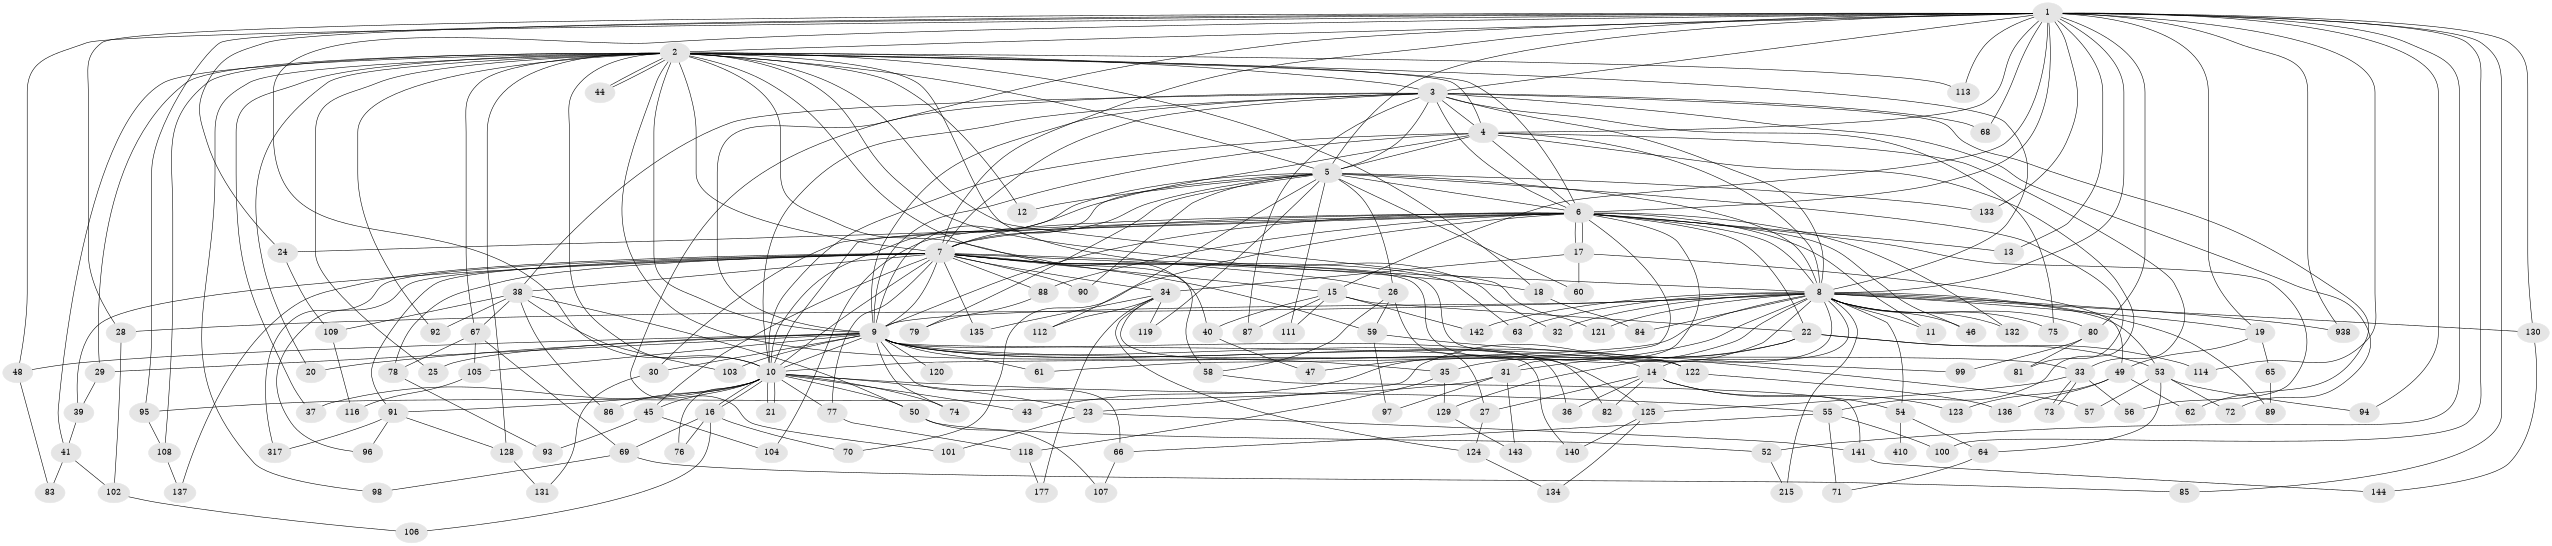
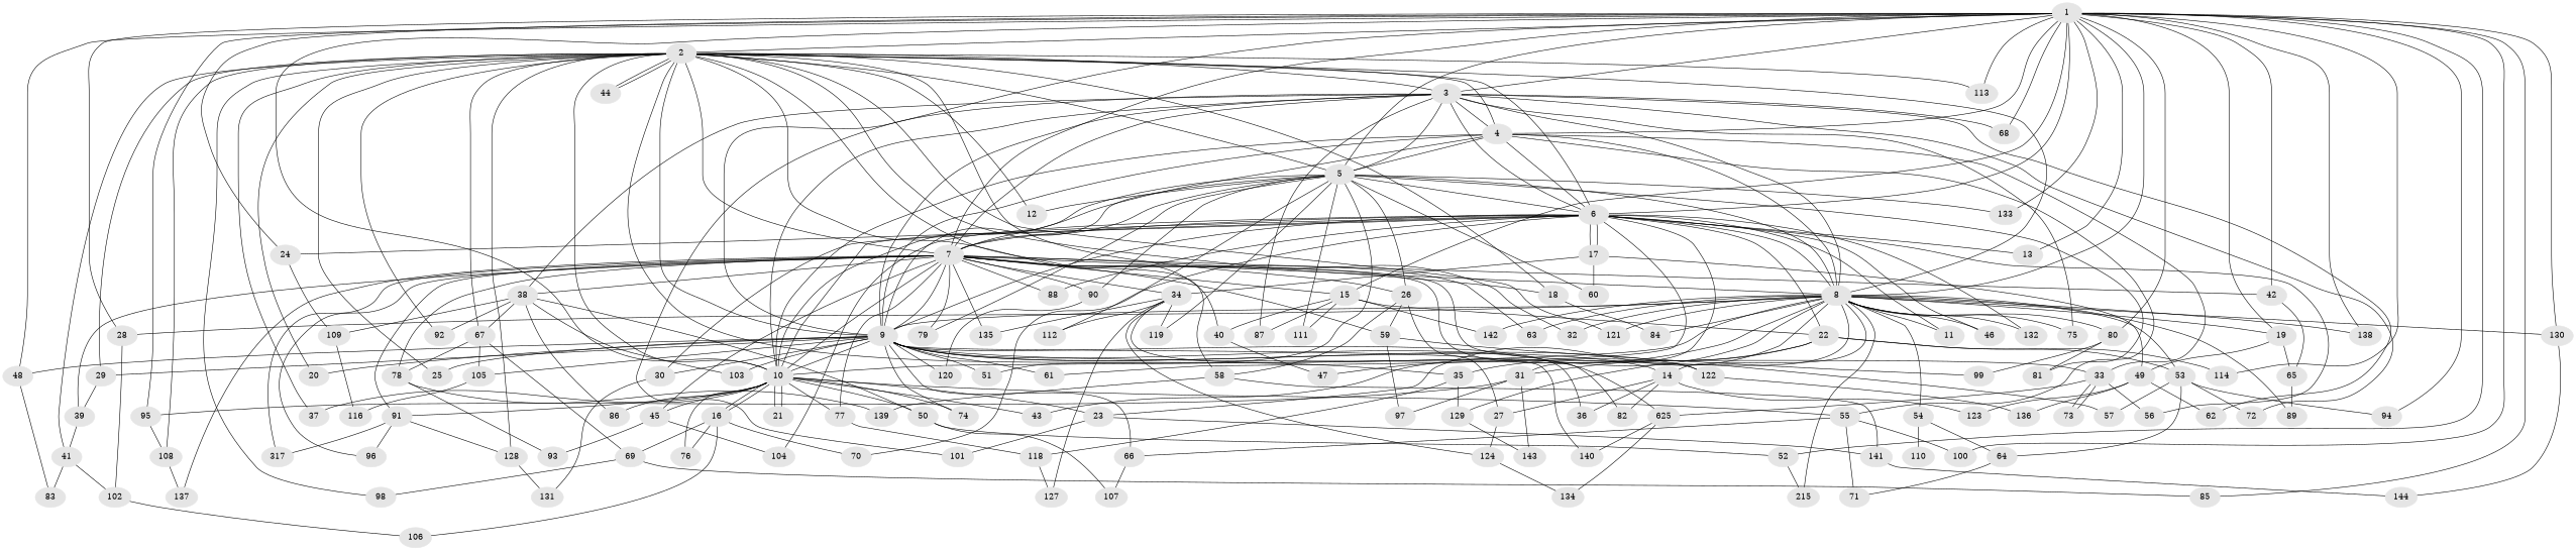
  graph {
    node [color=gray90 style=filled]
    1
    2
    3
    4
    5
    6
    7
    8
    9
    10
    13
    15
    19
    24
    28
+   42
    48
    52
    68
    80
    85
    94
    95
    100
    113
    114
    130
    133
-   138 [label=938]
+   138
    12
    18
    20
    25
    26
    29
    32
    35
    37
    40
    41
    44
    58
    67
    92
    98
    108
    121
    128
    38
    62
    72
    75
    87
    101
    33
    55
+   51
    60
    79
    81
    90
    111
    112
    119
    11
    17
    22
    30
    31
    46
    56
    61
    70
    88
    104
    132
    34
    39
    45
    57
    59
    63
    77
    78
    91
    96
    n87 [label=317]
    122
    135
    137
    14
    23
    43
    47
    53
    54
    84
    89
    n99 [label=215]
    129
    142
    36
    66
    74
    103
    105
    120
-   125
+   125 [label=625]
    140
    16
    21
    50
    76
    86
    49
    65
    109
    102
    83
    99
    144
    27
    118
    141
+   139
    69
    131
    73
    71
    97
    143
    82
    124
-   127 [label=177]
+   127
    93
    136
    123
    64
-   110 [label=410]
+   110
    107
    116
    134
    106
    1 -- 2
    1 -- 3
    1 -- 4
    1 -- 5
    1 -- 6
    1 -- 7
    1 -- 8
    1 -- 9
    1 -- 10
    1 -- 13
    1 -- 15
    1 -- 19
    1 -- 24
    1 -- 28
+   1 -- 42
    1 -- 48
    1 -- 52
    1 -- 68
    1 -- 80
    1 -- 85
    1 -- 94
    1 -- 95
    1 -- 100
    1 -- 113
    1 -- 114
    1 -- 130
    1 -- 133
    1 -- 138
    2 -- 3
    2 -- 4
    2 -- 5
    2 -- 6
    2 -- 7
    2 -- 8
    2 -- 9
    2 -- 10
    2 -- 113
    2 -- 12
    2 -- 18
    2 -- 20
    2 -- 25
    2 -- 26
    2 -- 29
    2 -- 32
    2 -- 35
    2 -- 37
    2 -- 40
    2 -- 41
    2 -- 44
    2 -- 44
    2 -- 58
    2 -- 67
    2 -- 92
    2 -- 98
    2 -- 108
    2 -- 121
    2 -- 128
    3 -- 4
    3 -- 5
    3 -- 6
    3 -- 7
    3 -- 8
    3 -- 9
    3 -- 10
    3 -- 68
    3 -- 38
    3 -- 62
    3 -- 72
    3 -- 75
    3 -- 87
    3 -- 101
    4 -- 5
    4 -- 6
    4 -- 7
    4 -- 8
    4 -- 9
    4 -- 10
    4 -- 33
    4 -- 55
    5 -- 6
    5 -- 7
    5 -- 8
    5 -- 9
    5 -- 10
    5 -- 133
    5 -- 12
    5 -- 26
+   5 -- 51
    5 -- 60
    5 -- 79
    5 -- 81
    5 -- 90
    5 -- 111
    5 -- 112
    5 -- 119
    6 -- 7
    6 -- 8
    6 -- 9
    6 -- 10
    6 -- 13
    6 -- 24
    6 -- 11
    6 -- 17
    6 -- 17
    6 -- 22
    6 -- 30
    6 -- 31
    6 -- 46
    6 -- 56
    6 -- 61
    6 -- 70
    6 -- 88
    6 -- 104
    6 -- 132
    7 -- 8
    7 -- 9
    7 -- 10
    7 -- 15
+   7 -- 42
    7 -- 18
    7 -- 38
-   88 -- 79
+   7 -- 79
    7 -- 90
    7 -- 88
    7 -- 34
    7 -- 39
    7 -- 45
    7 -- 57
    7 -- 59
    7 -- 63
    7 -- 77
    7 -- 78
    7 -- 91
    7 -- 96
    7 -- n87
    7 -- 122
    7 -- 135
    7 -- 137
    8 -- 9
    8 -- 10
    8 -- 19
    8 -- 28
    8 -- 80
    8 -- 130
    8 -- 138
    8 -- 32
    8 -- 121
    8 -- 75
    8 -- 11
    8 -- 46
    8 -- 132
    8 -- 63
    8 -- 14
    8 -- 23
    8 -- 43
    8 -- 47
    8 -- 53
    8 -- 54
    8 -- 84
    8 -- 89
    8 -- n99
    8 -- 129
    8 -- 142
    9 -- 10
    9 -- 48
    9 -- 20
    9 -- 25
    9 -- 29
    9 -- 33
+   9 -- 51
    9 -- 30
    9 -- 61
    9 -- 122
    9 -- 14
    9 -- 36
    9 -- 66
    9 -- 74
    9 -- 103
    9 -- 105
    9 -- 120
    9 -- 125
    9 -- 140
    10 -- 37
    10 -- 55
    10 -- 45
    10 -- 77
    10 -- 91
    10 -- 23
    10 -- 43
    10 -- 74
    10 -- 16
    10 -- 16
    10 -- 21
    10 -- 21
    10 -- 50
    10 -- 76
    10 -- 86
    15 -- 40
    15 -- 87
    15 -- 111
    15 -- 22
    15 -- 142
    19 -- 49
    19 -- 65
    24 -- 109
    28 -- 102
+   42 -- 65
    48 -- 83
    52 -- n99
    80 -- 81
    80 -- 99
    95 -- 108
    130 -- 144
    18 -- 84
    26 -- 58
    26 -- 59
    26 -- 27
    29 -- 39
    35 -- 129
    35 -- 118
    40 -- 47
    41 -- 102
    41 -- 83
    58 -- 141
+   58 -- 139
    67 -- 78
    67 -- 105
    67 -- 69
    108 -- 137
    128 -- 131
    38 -- 67
    38 -- 92
    38 -- 103
    38 -- 50
    38 -- 86
    38 -- 109
    33 -- 56
    33 -- 125
    33 -- 73
    33 -- 73
    55 -- 100
    55 -- 66
    55 -- 71
+   90 -- 120
    17 -- 60
    17 -- 34
    17 -- 49
    22 -- 114
    22 -- 35
    22 -- 31
    22 -- 53
    30 -- 131
    31 -- 95
    31 -- 97
    31 -- 143
    34 -- 112
    34 -- 119
    34 -- 135
    34 -- 82
    34 -- 124
    34 -- 127
    39 -- 41
    45 -- 104
    45 -- 93
    59 -- 99
    59 -- 97
    77 -- 118
+   78 -- 139
    78 -- 93
    91 -- 128
    91 -- 96
    91 -- n87
    122 -- 136
-   14 -- 54
    14 -- 36
    14 -- 27
    14 -- 82
    14 -- 123
    23 -- 101
    23 -- 141
    53 -- 94
    53 -- 72
    53 -- 57
    53 -- 64
    54 -- 64
    54 -- 110
    129 -- 143
    66 -- 107
    105 -- 116
    125 -- 140
    125 -- 134
    16 -- 70
    16 -- 76
    16 -- 69
    16 -- 106
    50 -- 52
    50 -- 107
    49 -- 62
    49 -- 136
    49 -- 123
    65 -- 89
    109 -- 116
    102 -- 106
    27 -- 124
    118 -- 127
    141 -- 144
    69 -- 85
    69 -- 98
    124 -- 134
    64 -- 71
  }
